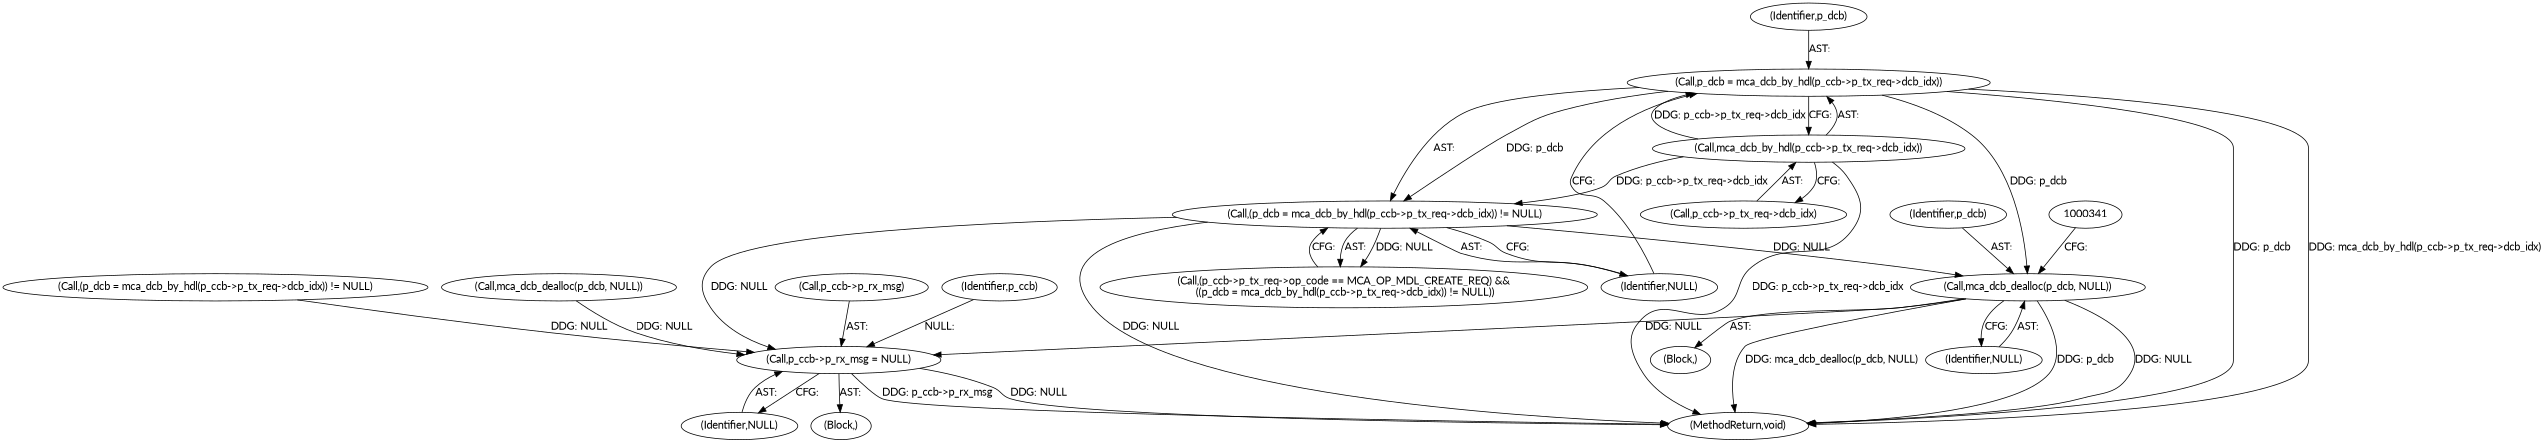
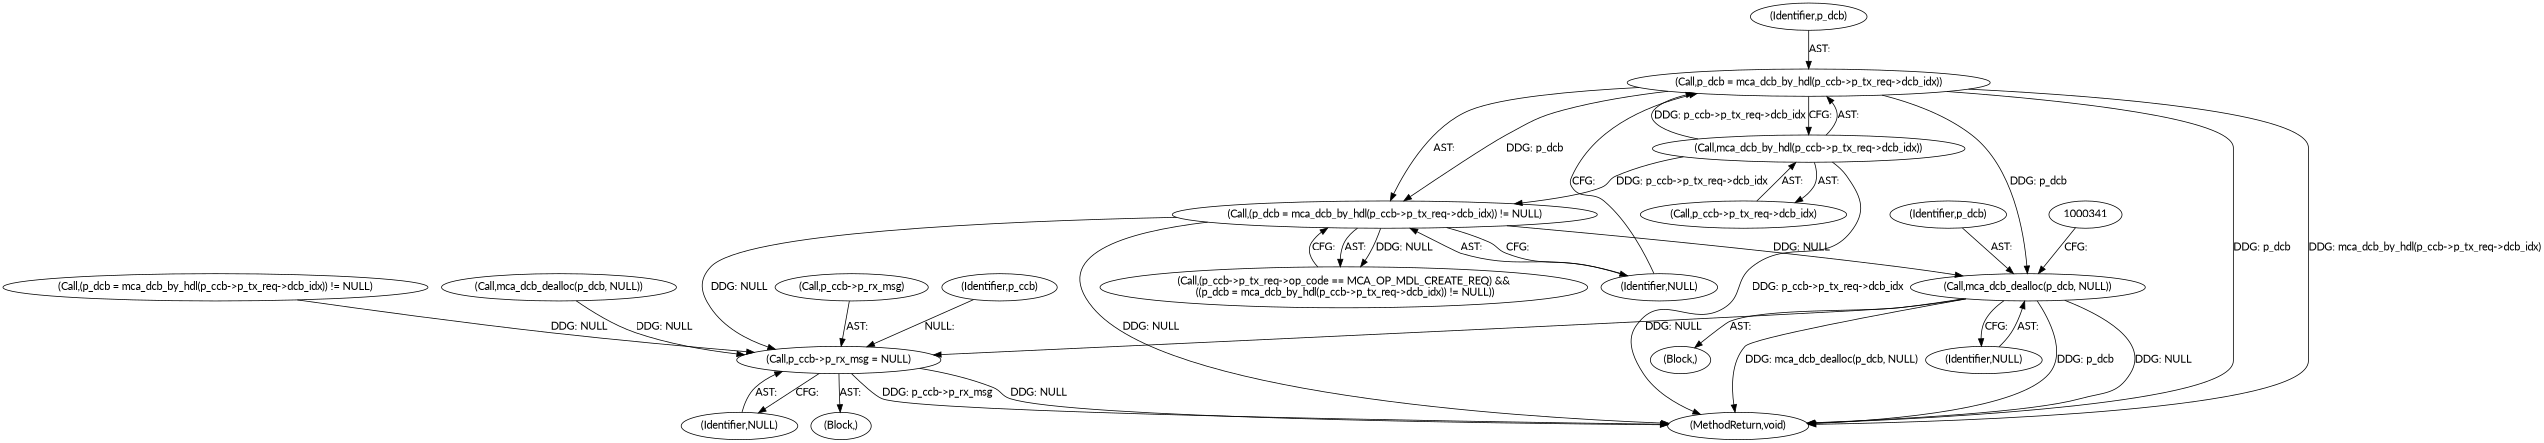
  digraph {
    fontname=Lato
    node [fontname=Lato]
    edge [fontname=Lato]
    n1 [label="(Call,mca_dcb_dealloc(p_dcb, NULL))"]
    n2 [label="(Call,p_ccb->p_rx_msg = NULL)"]
    n3 [label="(Identifier,NULL)"]
    n4 [label="(Block,)"]
    n5 [label="(MethodReturn,void)"]
    n6 [label="(Identifier,NULL)"]
    n7 [label="(Block,)"]
    n8 [label="(Call,p_dcb = mca_dcb_by_hdl(p_ccb->p_tx_req->dcb_idx))"]
    n9 [label="(Call,mca_dcb_by_hdl(p_ccb->p_tx_req->dcb_idx))"]
    n10 [label="(Call,(p_dcb = mca_dcb_by_hdl(p_ccb->p_tx_req->dcb_idx)) != NULL)"]
    n11 [label="(Call,p_ccb->p_tx_req->dcb_idx)"]
    n12 [label="(Identifier,NULL)"]
    n13 [label="(Call,(p_ccb->p_tx_req->op_code == MCA_OP_MDL_CREATE_REQ) &&\n ((p_dcb = mca_dcb_by_hdl(p_ccb->p_tx_req->dcb_idx)) != NULL))"]
    n14 [label="(Identifier,p_dcb)"]
    n15 [label="(Call,p_ccb->p_rx_msg)"]
    n16 [label="(Identifier,p_ccb)"]
    n17 [label="(Call,(p_dcb = mca_dcb_by_hdl(p_ccb->p_tx_req->dcb_idx)) != NULL)"]
    n18 [label="(Identifier,p_dcb)"]
    n19 [label="(Call,mca_dcb_dealloc(p_dcb, NULL))"]
    n20 [label=1000341]
    n1 -> n2 [label="DDG: NULL"]
    n1 -> n3 [label="CFG: "]
    n1 -> n4 [label="AST: "]
    n1 -> n5 [label="DDG: NULL"]
    n1 -> n5 [label="DDG: mca_dcb_dealloc(p_dcb, NULL)"]
    n1 -> n5 [label="DDG: p_dcb"]
    n2 -> n5 [label="DDG: p_ccb->p_rx_msg"]
    n2 -> n5 [label="DDG: NULL"]
    n2 -> n6 [label="CFG: "]
    n2 -> n7 [label="AST: "]
    n3 -> n1 [label="AST: "]
    n6 -> n2 [label="AST: "]
    n8 -> n1 [label="DDG: p_dcb"]
    n8 -> n5 [label="DDG: p_dcb"]
    n8 -> n5 [label="DDG: mca_dcb_by_hdl(p_ccb->p_tx_req->dcb_idx)"]
    n8 -> n9 [label="CFG: "]
    n8 -> n10 [label="AST: "]
    n8 -> n10 [label="DDG: p_dcb"]
    n9 -> n5 [label="DDG: p_ccb->p_tx_req->dcb_idx"]
    n9 -> n8 [label="AST: "]
    n9 -> n8 [label="DDG: p_ccb->p_tx_req->dcb_idx"]
    n9 -> n10 [label="DDG: p_ccb->p_tx_req->dcb_idx"]
-   n9 -> n11 [label="CFG: "]
+   n9 -> n11 [label="AST: "]
    n10 -> n1 [label="DDG: NULL"]
    n10 -> n2 [label="DDG: NULL"]
    n10 -> n5 [label="DDG: NULL"]
    n10 -> n12 [label="CFG: "]
    n10 -> n13 [label="AST: "]
    n10 -> n13 [label="DDG: NULL"]
    n11 -> n9 [label="AST: "]
    n12 -> n8 [label="CFG: "]
    n12 -> n10 [label="AST: "]
    n13 -> n10 [label="CFG: "]
    n14 -> n8 [label="AST: "]
    n15 -> n2 [label="AST: "]
    n16 -> n2 [label="NULL: "]
    n17 -> n2 [label="DDG: NULL"]
    n18 -> n1 [label="AST: "]
    n19 -> n2 [label="DDG: NULL"]
    n20 -> n1 [label="CFG: "]
  }
